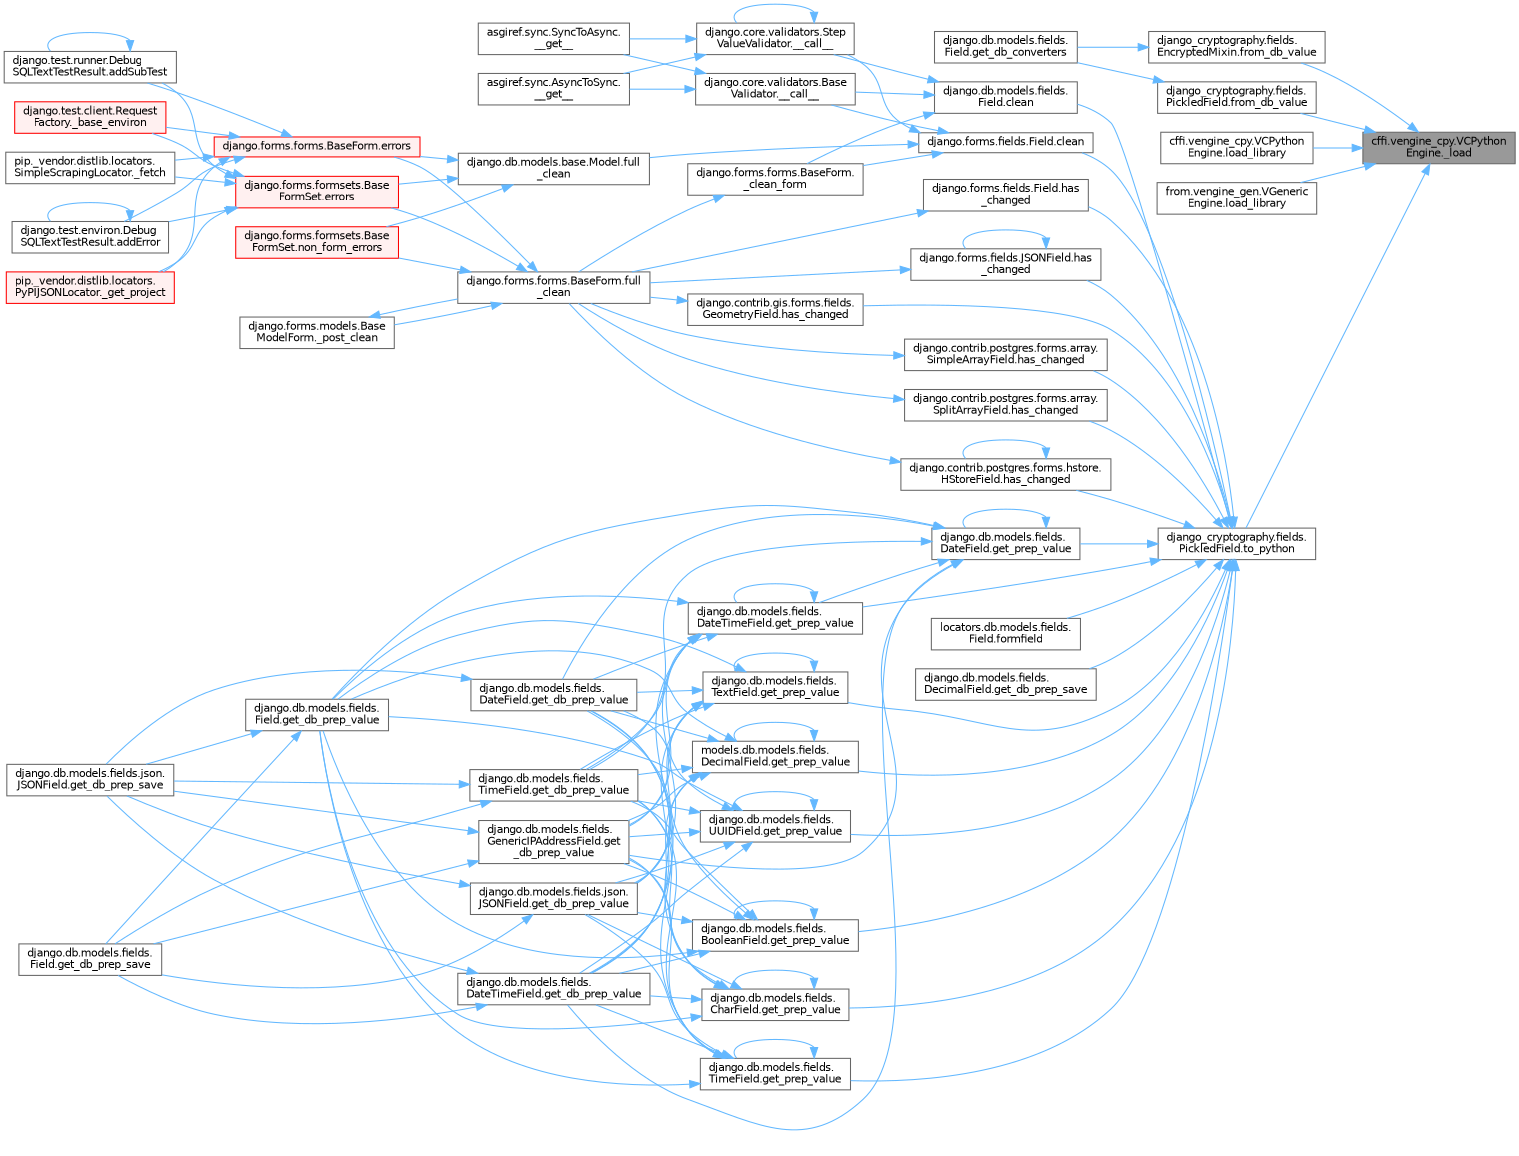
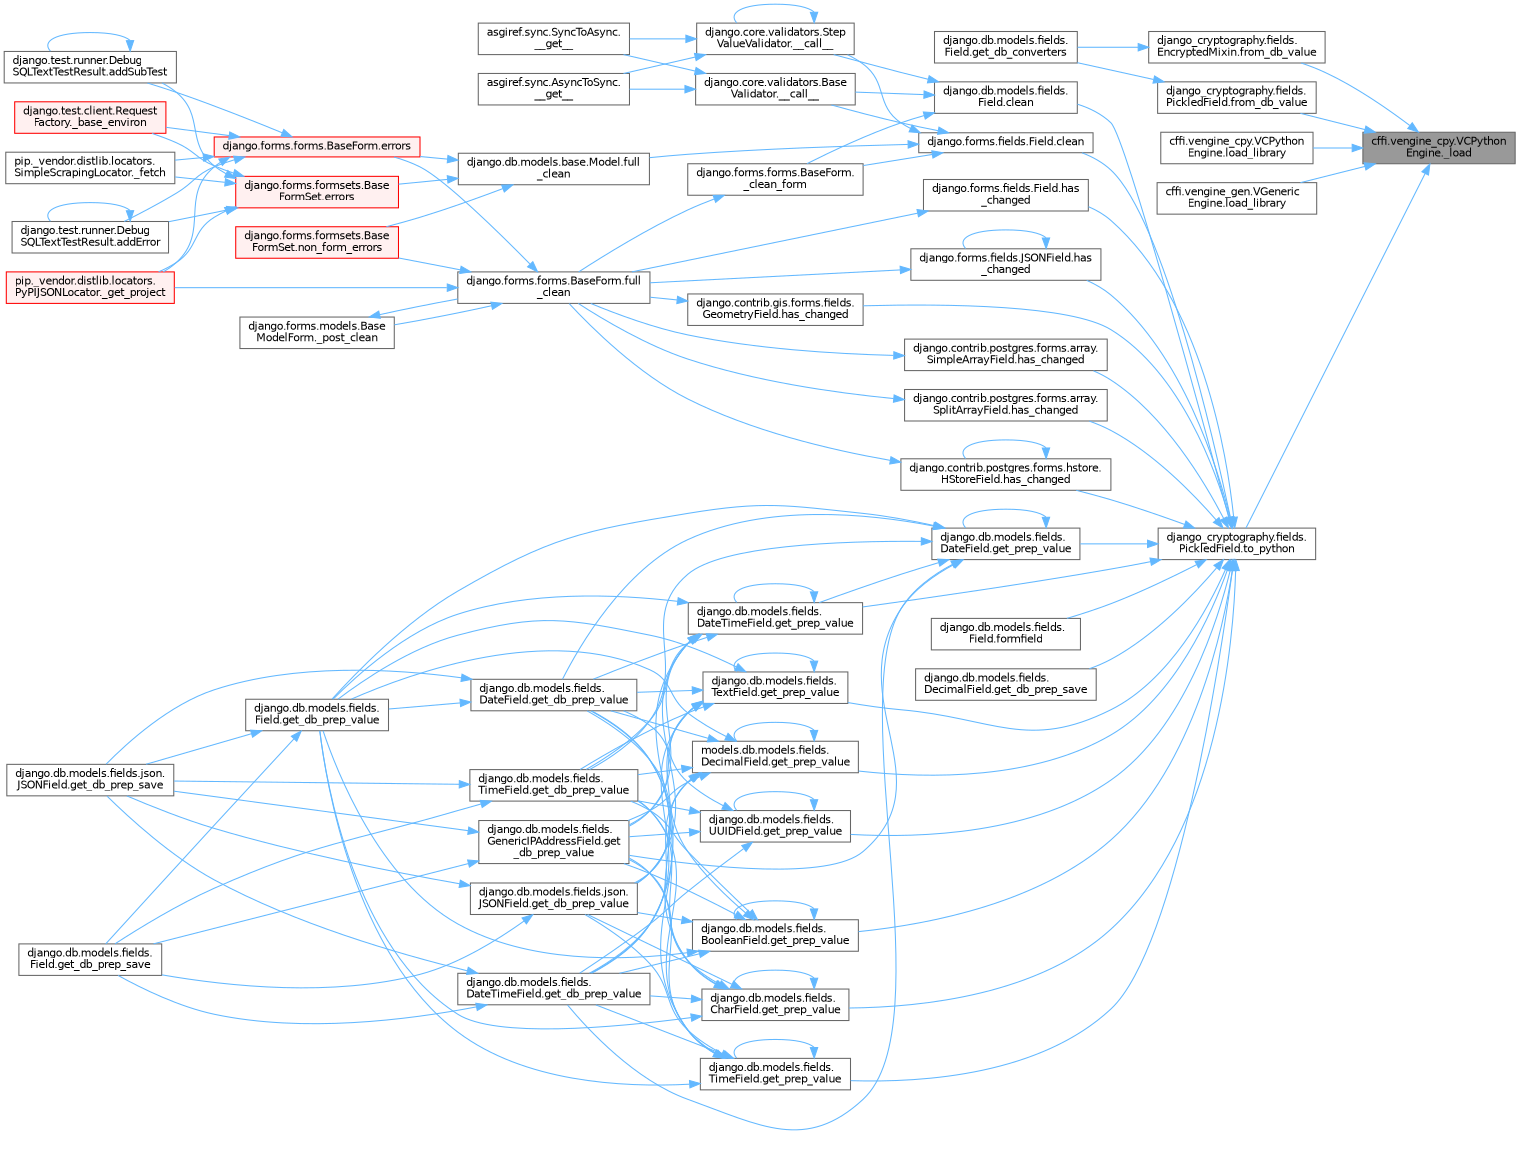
  digraph {
    rankdir=RL
    node [color=grey40 fillcolor=white fontname=Helvetica fontsize=10 shape=box style=filled]
    edge [color=steelblue1 dir=back fontname=Helvetica fontsize=10 labelfontname=Helvetica labelfontsize=10 style=solid]
    n1 [color=gray40 fillcolor=grey60 fontcolor=black height=0.2 label="cffi.vengine_cpy.VCPython\lEngine._load" width=0.4]
    n2 [height=0.2 label="django_cryptography.fields.\lEncryptedMixin.from_db_value" width=0.4]
    n3 [height=0.2 label="django_cryptography.fields.\lPickledField.from_db_value" width=0.4]
    n4 [height=0.2 label="cffi.vengine_cpy.VCPython\lEngine.load_library" width=0.4]
-   n5 [height=0.2 label="from.vengine_gen.VGeneric\lEngine.load_library" width=0.4]
+   n5 [height=0.2 label="cffi.vengine_gen.VGeneric\lEngine.load_library" width=0.4]
    n6 [height=0.2 label="django_cryptography.fields.\lPickledField.to_python" width=0.4]
    n7 [height=0.2 label="django.db.models.fields.\lField.get_db_converters" width=0.4]
    n8 [height=0.2 label="django.db.models.fields.\lField.clean" width=0.4]
    n9 [height=0.2 label="django.forms.fields.Field.clean" width=0.4]
-   n10 [height=0.2 label="locators.db.models.fields.\lField.formfield" width=0.4]
+   n10 [height=0.2 label="django.db.models.fields.\lField.formfield" width=0.4]
    n11 [height=0.2 label="django.db.models.fields.\lDecimalField.get_db_prep_save" width=0.4]
    n12 [height=0.2 label="django.db.models.fields.\lBooleanField.get_prep_value" width=0.4]
    n13 [height=0.2 label="django.db.models.fields.\lCharField.get_prep_value" width=0.4]
    n14 [height=0.2 label="django.db.models.fields.\lDateField.get_prep_value" width=0.4]
    n15 [height=0.2 label="django.db.models.fields.\lDateTimeField.get_prep_value" width=0.4]
    n16 [height=0.2 label="models.db.models.fields.\lDecimalField.get_prep_value" width=0.4]
    n17 [height=0.2 label="django.db.models.fields.\lTextField.get_prep_value" width=0.4]
    n18 [height=0.2 label="django.db.models.fields.\lTimeField.get_prep_value" width=0.4]
    n19 [height=0.2 label="django.db.models.fields.\lUUIDField.get_prep_value" width=0.4]
    n20 [height=0.2 label="django.contrib.gis.forms.fields.\lGeometryField.has_changed" width=0.4]
    n21 [height=0.2 label="django.contrib.postgres.forms.array.\lSimpleArrayField.has_changed" width=0.4]
    n22 [height=0.2 label="django.contrib.postgres.forms.array.\lSplitArrayField.has_changed" width=0.4]
    n23 [height=0.2 label="django.contrib.postgres.forms.hstore.\lHStoreField.has_changed" width=0.4]
    n24 [height=0.2 label="django.forms.fields.Field.has\l_changed" width=0.4]
    n25 [height=0.2 label="django.forms.fields.JSONField.has\l_changed" width=0.4]
    n26 [height=0.2 label="django.core.validators.Base\lValidator.__call__" width=0.4]
    n27 [height=0.2 label="django.core.validators.Step\lValueValidator.__call__" width=0.4]
    n28 [height=0.2 label="django.forms.forms.BaseForm.\l_clean_form" width=0.4]
    n29 [height=0.2 label="django.db.models.base.Model.full\l_clean" width=0.4]
    n30 [height=0.2 label="django.db.models.fields.\lDateField.get_db_prep_value" width=0.4]
    n31 [height=0.2 label="django.db.models.fields.\lDateTimeField.get_db_prep_value" width=0.4]
    n32 [height=0.2 label="django.db.models.fields.\lField.get_db_prep_value" width=0.4]
    n33 [height=0.2 label="django.db.models.fields.\lGenericIPAddressField.get\l_db_prep_value" width=0.4]
    n34 [height=0.2 label="django.db.models.fields.json.\lJSONField.get_db_prep_value" width=0.4]
    n35 [height=0.2 label="django.db.models.fields.\lTimeField.get_db_prep_value" width=0.4]
    n36 [height=0.2 label="django.forms.forms.BaseForm.full\l_clean" width=0.4]
    n37 [height=0.2 label="asgiref.sync.AsyncToSync.\l__get__" width=0.4]
    n38 [height=0.2 label="asgiref.sync.SyncToAsync.\l__get__" width=0.4]
    n39 [color=red fillcolor="#FFF0F0" height=0.2 label="django.forms.forms.BaseForm.errors" width=0.4]
    n40 [color=red fillcolor="#FFF0F0" height=0.2 label="django.forms.formsets.Base\lFormSet.errors" width=0.4]
    n41 [color=red fillcolor="#FFF0F0" height=0.2 label="django.forms.formsets.Base\lFormSet.non_form_errors" width=0.4]
    n42 [height=0.2 label="django.forms.models.Base\lModelForm._post_clean" width=0.4]
    n43 [color=red fillcolor="#FFF0F0" height=0.2 label="django.test.client.Request\lFactory._base_environ" width=0.4]
    n44 [height=0.2 label="pip._vendor.distlib.locators.\lSimpleScrapingLocator._fetch" width=0.4]
    n45 [color=red fillcolor="#FFF0F0" height=0.2 label="pip._vendor.distlib.locators.\lPyPIJSONLocator._get_project" width=0.4]
-   n46 [height=0.2 label="django.test.environ.Debug\lSQLTextTestResult.addError" width=0.4]
+   n46 [height=0.2 label="django.test.runner.Debug\lSQLTextTestResult.addError" width=0.4]
    n47 [height=0.2 label="django.test.runner.Debug\lSQLTextTestResult.addSubTest" width=0.4]
    n48 [height=0.2 label="django.db.models.fields.\lField.get_db_prep_save" width=0.4]
    n49 [height=0.2 label="django.db.models.fields.json.\lJSONField.get_db_prep_save" width=0.4]
    n1 -> n2
    n1 -> n3
    n1 -> n4
    n1 -> n5
    n1 -> n6
    n2 -> n7
    n3 -> n7
    n6 -> n8
    n6 -> n9
    n6 -> n10
    n6 -> n11
    n6 -> n12
    n6 -> n13
    n6 -> n14
    n6 -> n15
    n6 -> n16
    n6 -> n17
    n6 -> n18
    n6 -> n19
    n6 -> n20
    n6 -> n21
    n6 -> n22
    n6 -> n23
    n6 -> n24
    n6 -> n25
    n8 -> n26
    n8 -> n27
    n8 -> n28
    n9 -> n26
    n9 -> n27
    n9 -> n28
    n9 -> n29
    n12 -> n12
    n12 -> n30
    n12 -> n31
    n12 -> n32
    n12 -> n33
    n12 -> n34
    n12 -> n35
    n13 -> n13
    n13 -> n30
    n13 -> n31
    n13 -> n32
    n13 -> n33
    n13 -> n34
    n13 -> n35
    n14 -> n14
    n14 -> n15
    n14 -> n30
    n14 -> n31
    n14 -> n32
    n14 -> n33
    n14 -> n35
    n15 -> n15
    n15 -> n30
    n15 -> n31
    n15 -> n32
    n15 -> n33
    n15 -> n34
    n15 -> n35
    n16 -> n16
    n16 -> n30
    n16 -> n31
    n16 -> n32
    n16 -> n33
    n16 -> n34
    n16 -> n35
    n17 -> n17
    n17 -> n30
    n17 -> n31
    n17 -> n32
    n17 -> n33
    n17 -> n34
    n17 -> n35
    n18 -> n18
    n18 -> n30
    n18 -> n31
    n18 -> n32
    n18 -> n33
    n18 -> n34
    n18 -> n35
    n19 -> n19
    n19 -> n30
    n19 -> n31
-   n19 -> n32
+   n30 -> n32
    n19 -> n33
-   n19 -> n34
    n19 -> n35
    n20 -> n36
    n21 -> n36
    n22 -> n36
    n23 -> n23
    n23 -> n36
    n24 -> n36
    n25 -> n25
    n25 -> n36
    n26 -> n37
    n26 -> n38
    n27 -> n27
    n27 -> n37
    n27 -> n38
    n28 -> n36
    n29 -> n39
    n29 -> n40
    n29 -> n41
    n30 -> n49
    n31 -> n48
    n31 -> n49
    n32 -> n48
    n32 -> n49
    n33 -> n48
    n33 -> n49
    n34 -> n48
    n34 -> n49
    n35 -> n48
    n35 -> n49
    n36 -> n39
-   n36 -> n40
+   n36 -> n45
    n36 -> n41
    n36 -> n42
    n39 -> n43
    n39 -> n44
    n39 -> n45
    n39 -> n46
    n39 -> n47
    n40 -> n43
    n40 -> n44
    n40 -> n45
    n40 -> n46
    n40 -> n47
    n42 -> n36
    n46 -> n46
    n47 -> n47
  }
